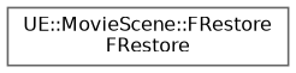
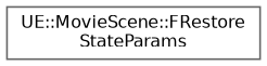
  digraph {
    rankdir=LR
-   n1 [color=grey40 fillcolor=white fontname=Helvetica fontsize=10 height=0.2 label="UE::MovieScene::FRestore\lFRestore" shape=box style=filled width=0.4]
+   n1 [color=grey40 fillcolor=white fontname=Helvetica fontsize=10 height=0.2 label="UE::MovieScene::FRestore\lStateParams" shape=box style=filled width=0.4]
  }
